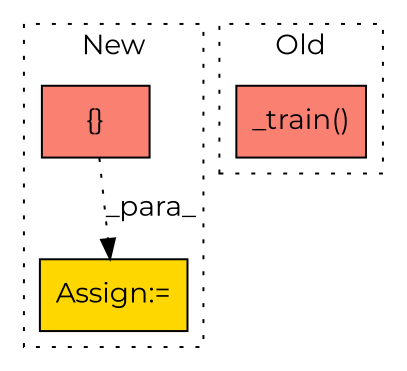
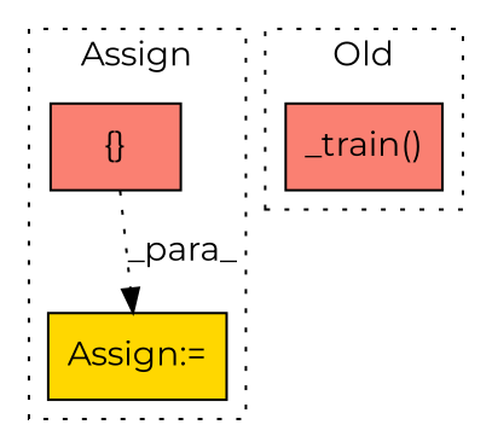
  digraph {
    fontname=Montserrat
    node [shape=box style=filled fillcolor=salmon fontname=Montserrat]
    n1 [a=59 l="1,0" label="{}" s="2783,2800"]
    n2 [a=68 l=4 label="Assign:=" s=2760 fillcolor=gold]
    n3 [a=75 l=13 label="_train()" s=2642]
    subgraph cluster_1 {
-     label=New
+     label=Assign
      style=dotted
      n1
      n2
    }
    subgraph cluster_2 {
      label=Old
      style=dotted
      n3
    }
    n1 -> n2 [label=_para_ color=black style=dotted fontname=Montserrat]
  }
